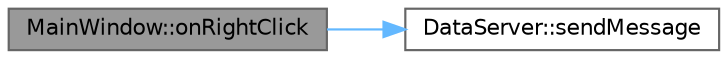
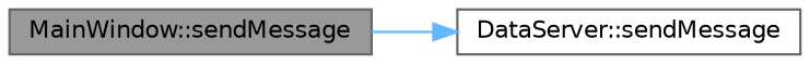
  digraph {
    rankdir=LR
    node [fontname=Helvetica fontsize=10 shape=box style=filled]
-   n1 [color=gray40 fillcolor=grey60 fontcolor=black height=0.2 label="MainWindow::onRightClick" width=0.4]
+   n1 [color=gray40 fillcolor=grey60 fontcolor=black height=0.2 label="MainWindow::sendMessage" width=0.4]
    n2 [color=grey40 fillcolor=white height=0.2 label="DataServer::sendMessage" width=0.4]
    n1 -> n2 [color=steelblue1 fontname=Helvetica fontsize=10 labelfontname=Helvetica labelfontsize=10 style=solid]
  }
